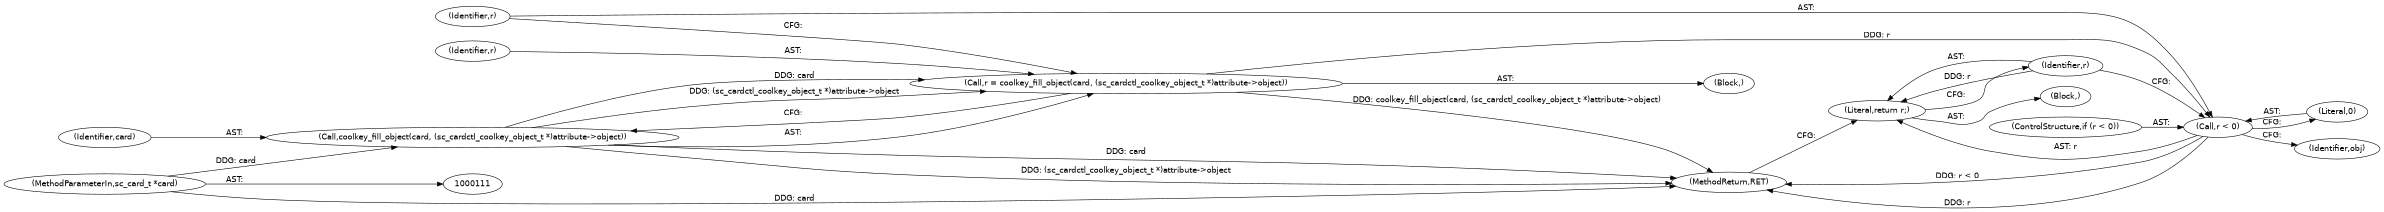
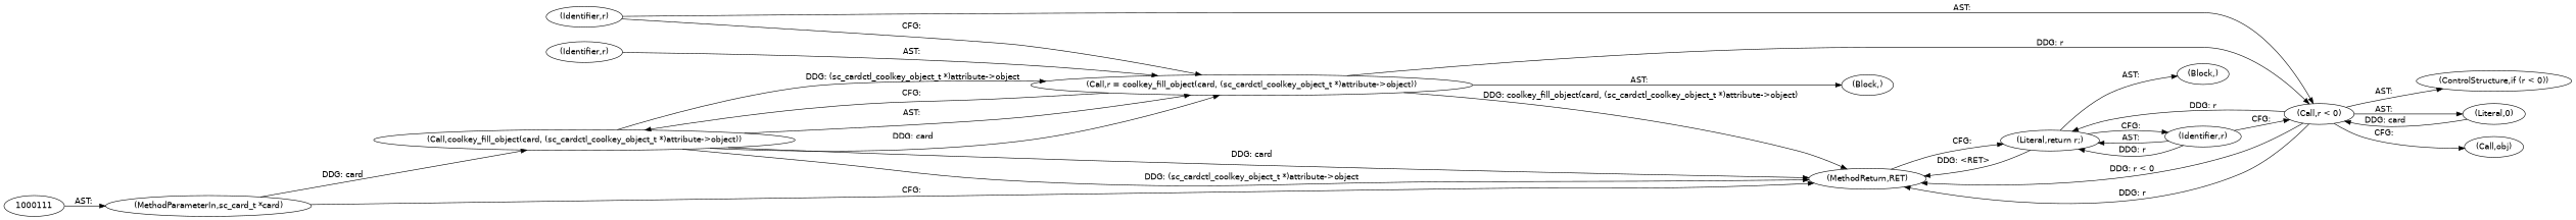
  digraph {
    fontname="DejaVu Sans"
    rankdir=LR
    node [fontname="DejaVu Sans"]
    edge [fontname="DejaVu Sans"]
    n1 [label="(MethodParameterIn,sc_card_t *card)"]
    n2 [label="(Call,coolkey_fill_object(card, (sc_cardctl_coolkey_object_t *)attribute->object))"]
    n3 [label="(MethodReturn,RET)"]
    1000111
    n5 [label="(Call,r = coolkey_fill_object(card, (sc_cardctl_coolkey_object_t *)attribute->object))"]
    n6 [label="(Literal,return r;)"]
    n7 [label="(Call,r < 0)"]
    n8 [label="(Block,)"]
    n9 [label="(ControlStructure,if (r < 0))"]
    n10 [label="(Literal,0)"]
-   n11 [label="(Identifier,obj)"]
+   n11 [label="(Call,obj)"]
    n12 [label="(Identifier,r)"]
    n13 [label="(Block,)"]
-   n14 [label="(Identifier,card)"]
    n15 [label="(Identifier,r)"]
    n16 [label="(Identifier,r)"]
    n1 -> n2 [label="DDG: card"]
-   n1 -> n3 [label="DDG: card"]
-   n1 -> 1000111 [label="AST: "]
+   n1 -> n3 [label="CFG: "]
+   1000111 -> n1 [label="AST: "]
    n2 -> n3 [label="DDG: card"]
    n2 -> n3 [label="DDG: (sc_cardctl_coolkey_object_t *)attribute->object"]
    n2 -> n5 [label="AST: "]
    n2 -> n5 [label="DDG: card"]
    n2 -> n5 [label="DDG: (sc_cardctl_coolkey_object_t *)attribute->object"]
    n3 -> n6 [label="CFG: "]
    n5 -> n2 [label="CFG: "]
    n5 -> n3 [label="DDG: coolkey_fill_object(card, (sc_cardctl_coolkey_object_t *)attribute->object)"]
    n5 -> n7 [label="DDG: r"]
    n5 -> n8 [label="AST: "]
+   n6 -> n3 [label="DDG: <RET>"]
    n6 -> n12 [label="CFG: "]
    n6 -> n13 [label="AST: "]
    n7 -> n3 [label="DDG: r < 0"]
    n7 -> n3 [label="DDG: r"]
-   n7 -> n6 [label="AST: r"]
-   n9 -> n7 [label="AST: "]
-   n7 -> n10 [label="CFG: "]
+   n7 -> n6 [label="DDG: r"]
+   n7 -> n9 [label="AST: "]
+   n7 -> n10 [label="AST: "]
    n7 -> n11 [label="CFG: "]
-   n10 -> n7 [label="AST: "]
+   n10 -> n7 [label="DDG: card"]
    n12 -> n6 [label="AST: "]
    n12 -> n6 [label="DDG: r"]
    n12 -> n7 [label="CFG: "]
-   n14 -> n2 [label="AST: "]
    n15 -> n5 [label="CFG: "]
    n15 -> n7 [label="AST: "]
    n16 -> n5 [label="AST: "]
  }
